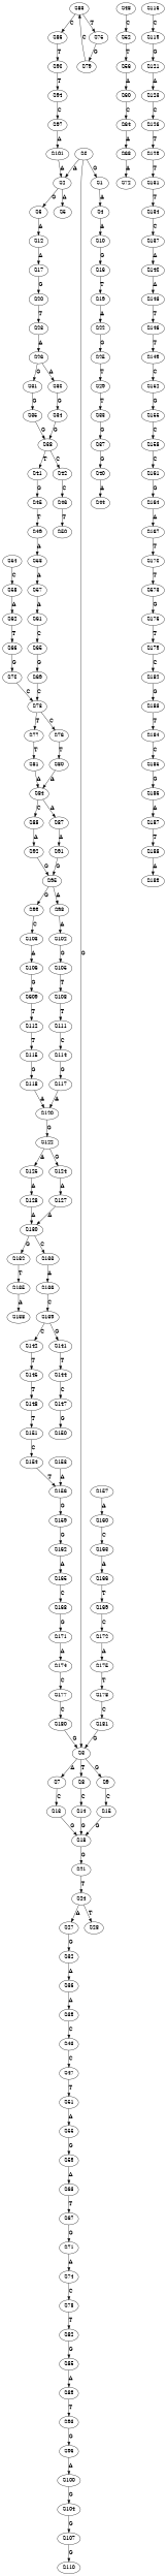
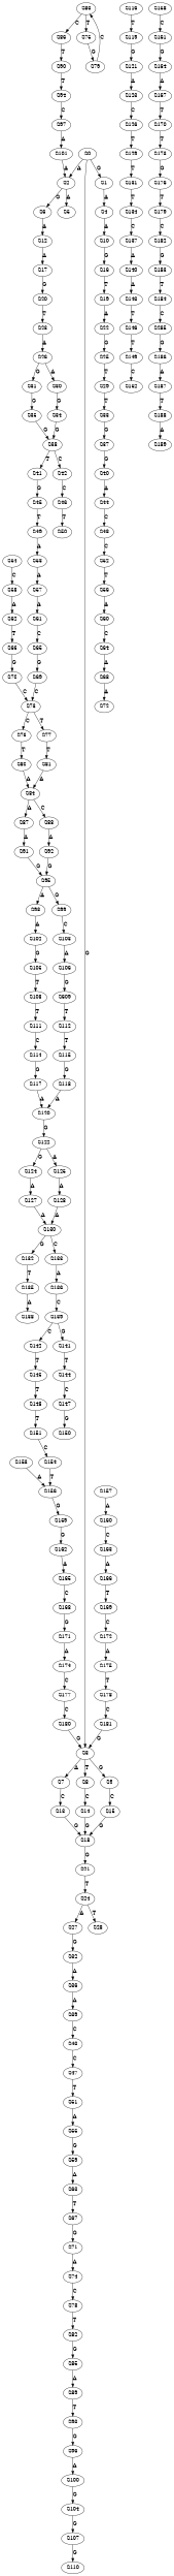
  strict digraph {
    S0
    S1
    S2
    S3
    S4
    S5
    S6
    S7
    S8
    S9
    S10
    S12
    S13
    S14
    S15
    S16
    S17
    S18
    S19
    S20
    S21
    S22
    S23
    S24
    S25
    S26
    S27
    S28
    S29
    S30
    S31
    S32
    S33
    S34
    S35
    S36
    S37
    S38
    S39
    S40
    S41
    S42
    S43
    S44
    S45
    S46
    S47
    S48
    S49
    S50
    S51
    S52
    S53
    S55
    S56
    S57
    S54
    S58
    S59
    S60
    S61
    S62
    S63
    S64
    S65
    S66
    S67
    S68
    S69
    S70
    S71
    S72
    S73
    S74
    S76
    S77
    S78
    S75
    S79
    S80
    S81
    S82
    S83
    S84
    S85
    S86
    S87
    S88
    S89
    S90
    S91
    S92
    S93
    S94
    S95
    S96
    S97
    S98
    S99
    S100
    S101
    S102
    S103
    S104
    S105
    S106
    S107
    S108
    n109 [label=S609]
    S110
    S111
    S112
    S114
    S115
    S117
    S118
    S116
    S119
    S120
    S121
    S122
    S123
    S124
    S125
    S126
    S127
    S128
    S129
    S130
    S131
    S132
    S133
    S134
    S135
    S136
    S137
    S138
    S139
    S140
    S141
    S142
    S143
    S144
    S145
    S146
    S147
    S148
    S149
    S150
    S151
    S152
    S154
-   S155
    S153
    S156
    S158
    S159
    S157
    S160
    S161
    S162
    S163
    S164
    S165
    S166
    S167
    S168
    S169
    S170
    S171
    S172
-   S173 [label=S573]
+   S173
    S174
    S175
    S176
    S177
    S178
    S179
    S180
    S181
    S182
    S183
    S184
-   S185
+   S185 [label=S285]
    S186
    S187
    S188
    S189
    S0 -> S1 [label=G]
    S0 -> S2 [label=A]
    S0 -> S3 [label=G]
    S1 -> S4 [label=A]
    S2 -> S5 [label=A]
    S2 -> S6 [label=G]
    S3 -> S7 [label=A]
    S3 -> S8 [label=T]
    S3 -> S9 [label=G]
    S4 -> S10 [label=A]
    S6 -> S12 [label=A]
    S7 -> S13 [label=C]
    S8 -> S14 [label=C]
    S9 -> S15 [label=C]
    S10 -> S16 [label=G]
    S12 -> S17 [label=A]
    S13 -> S18 [label=G]
    S14 -> S18 [label=G]
    S15 -> S18 [label=G]
    S16 -> S19 [label=T]
    S17 -> S20 [label=G]
    S18 -> S21 [label=G]
    S19 -> S22 [label=A]
    S20 -> S23 [label=T]
    S21 -> S24 [label=T]
    S22 -> S25 [label=G]
    S23 -> S26 [label=A]
    S24 -> S27 [label=A]
    S24 -> S28 [label=T]
    S25 -> S29 [label=T]
    S26 -> S30 [label=A]
    S26 -> S31 [label=G]
    S27 -> S32 [label=G]
    S29 -> S33 [label=T]
    S30 -> S34 [label=G]
    S31 -> S35 [label=G]
    S32 -> S36 [label=A]
    S33 -> S37 [label=G]
    S34 -> S38 [label=G]
    S35 -> S38 [label=G]
    S36 -> S39 [label=A]
    S37 -> S40 [label=G]
    S38 -> S41 [label=T]
    S38 -> S42 [label=C]
    S39 -> S43 [label=C]
    S40 -> S44 [label=A]
    S41 -> S45 [label=G]
    S42 -> S46 [label=C]
    S43 -> S47 [label=C]
+   S44 -> S48 [label=C]
    S45 -> S49 [label=T]
    S46 -> S50 [label=T]
    S47 -> S51 [label=T]
    S48 -> S52 [label=C]
    S49 -> S53 [label=A]
    S51 -> S55 [label=A]
    S52 -> S56 [label=T]
    S53 -> S57 [label=A]
    S55 -> S59 [label=G]
    S56 -> S60 [label=A]
    S57 -> S61 [label=A]
    S54 -> S58 [label=C]
    S58 -> S62 [label=A]
    S59 -> S63 [label=A]
    S60 -> S64 [label=C]
    S61 -> S65 [label=C]
    S62 -> S66 [label=T]
    S63 -> S67 [label=T]
    S64 -> S68 [label=A]
    S65 -> S69 [label=G]
    S66 -> S70 [label=G]
    S67 -> S71 [label=G]
    S68 -> S72 [label=A]
    S69 -> S73 [label=C]
    S70 -> S73 [label=C]
    S71 -> S74 [label=A]
    S73 -> S76 [label=C]
    S73 -> S77 [label=T]
    S74 -> S78 [label=C]
    S76 -> S80 [label=T]
    S77 -> S81 [label=T]
    S78 -> S82 [label=T]
    S75 -> S79 [label=G]
    S79 -> S83 [label=C]
    S80 -> S84 [label=A]
    S81 -> S84 [label=A]
    S82 -> S85 [label=G]
    S83 -> S75 [label=T]
    S83 -> S86 [label=C]
    S84 -> S87 [label=A]
    S84 -> S88 [label=C]
    S85 -> S89 [label=A]
    S86 -> S90 [label=T]
    S87 -> S91 [label=A]
    S88 -> S92 [label=A]
    S89 -> S93 [label=T]
    S90 -> S94 [label=T]
    S91 -> S95 [label=G]
    S92 -> S95 [label=G]
    S93 -> S96 [label=G]
    S94 -> S97 [label=C]
    S95 -> S98 [label=A]
    S95 -> S99 [label=G]
    S96 -> S100 [label=A]
    S97 -> S101 [label=A]
    S98 -> S102 [label=A]
    S99 -> S103 [label=C]
    S100 -> S104 [label=G]
    S101 -> S2 [label=A]
    S102 -> S105 [label=G]
    S103 -> S106 [label=A]
    S104 -> S107 [label=G]
    S105 -> S108 [label=T]
    S106 -> n109 [label=G]
    S107 -> S110 [label=G]
    S108 -> S111 [label=T]
    n109 -> S112 [label=T]
    S111 -> S114 [label=C]
    S112 -> S115 [label=T]
    S114 -> S117 [label=G]
    S115 -> S118 [label=G]
    S117 -> S120 [label=A]
    S118 -> S120 [label=A]
-   S116 -> S119 [label=C]
+   S116 -> S119 [label=T]
    S119 -> S121 [label=G]
    S120 -> S122 [label=G]
    S121 -> S123 [label=A]
    S122 -> S124 [label=G]
    S122 -> S125 [label=A]
    S123 -> S126 [label=C]
    S124 -> S127 [label=A]
    S125 -> S128 [label=A]
    S126 -> S129 [label=T]
    S127 -> S130 [label=A]
    S128 -> S130 [label=A]
    S129 -> S131 [label=T]
    S130 -> S132 [label=G]
    S130 -> S133 [label=C]
    S131 -> S134 [label=T]
    S132 -> S135 [label=T]
    S133 -> S136 [label=A]
    S134 -> S137 [label=C]
    S135 -> S138 [label=A]
    S136 -> S139 [label=C]
    S137 -> S140 [label=A]
    S139 -> S141 [label=G]
    S139 -> S142 [label=C]
    S140 -> S143 [label=A]
    S141 -> S144 [label=T]
    S142 -> S145 [label=T]
    S143 -> S146 [label=T]
    S144 -> S147 [label=C]
    S145 -> S148 [label=T]
    S146 -> S149 [label=T]
    S147 -> S150 [label=G]
    S148 -> S151 [label=T]
    S149 -> S152 [label=C]
    S151 -> S154 [label=C]
-   S152 -> S155 [label=G]
    S154 -> S156 [label=T]
-   S155 -> S158 [label=C]
    S153 -> S156 [label=A]
    S156 -> S159 [label=G]
    S158 -> S161 [label=C]
    S159 -> S162 [label=G]
    S157 -> S160 [label=A]
    S160 -> S163 [label=C]
    S161 -> S164 [label=G]
    S162 -> S165 [label=A]
    S163 -> S166 [label=A]
    S164 -> S167 [label=A]
    S165 -> S168 [label=C]
    S166 -> S169 [label=T]
    S167 -> S170 [label=T]
    S168 -> S171 [label=G]
    S169 -> S172 [label=C]
    S170 -> S173 [label=T]
    S171 -> S174 [label=A]
    S172 -> S175 [label=A]
    S173 -> S176 [label=G]
    S174 -> S177 [label=C]
    S175 -> S178 [label=T]
    S176 -> S179 [label=T]
    S177 -> S180 [label=C]
    S178 -> S181 [label=C]
    S179 -> S182 [label=C]
    S180 -> S3 [label=G]
    S181 -> S3 [label=G]
    S182 -> S183 [label=G]
    S183 -> S184 [label=T]
    S184 -> S185 [label=C]
    S185 -> S186 [label=G]
    S186 -> S187 [label=A]
    S187 -> S188 [label=T]
    S188 -> S189 [label=A]
  }
